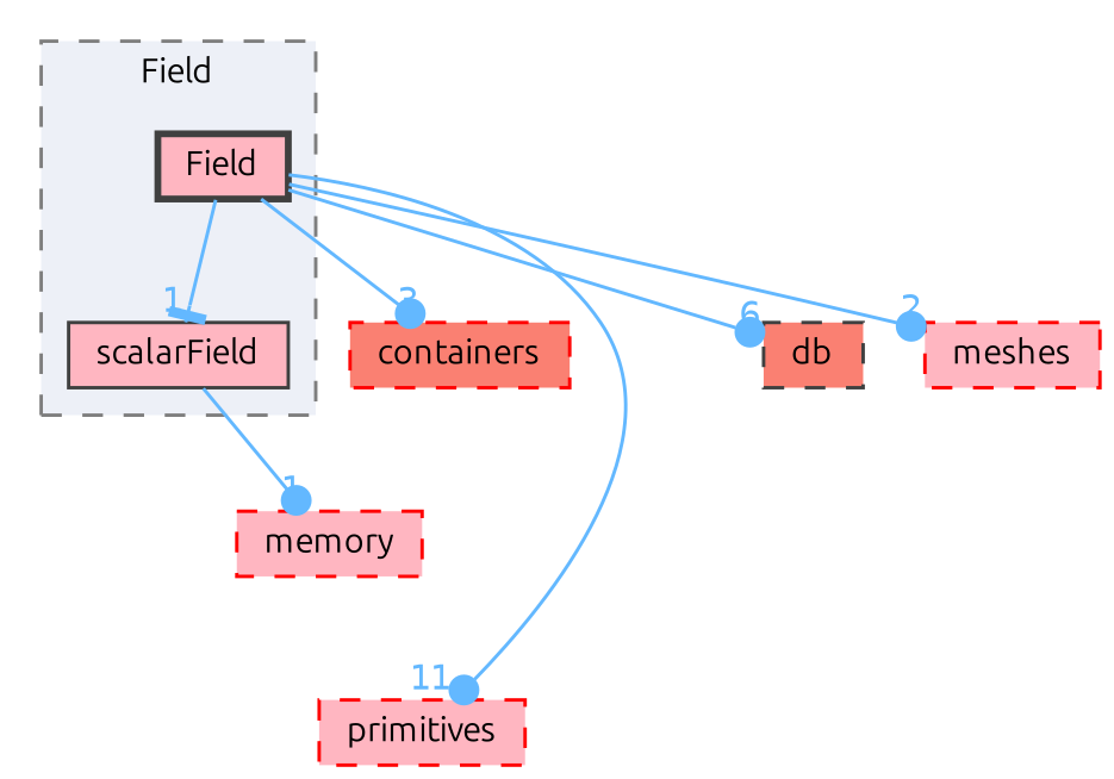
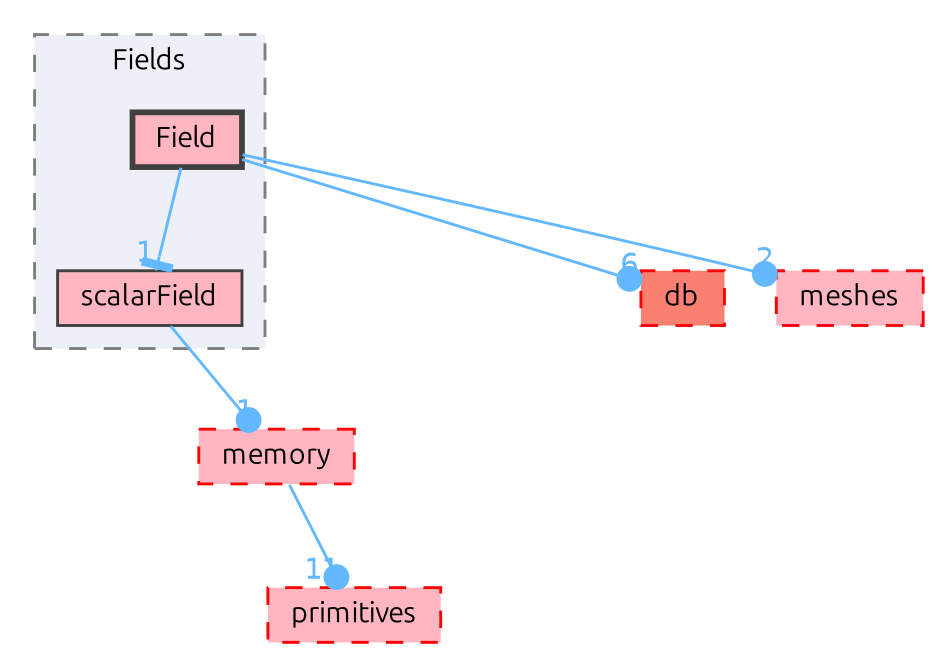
  digraph {
    compound=true
    fontname=Ubuntu
    node [color=red fillcolor=lightpink fontname=Ubuntu fontsize=10 shape=box style="filled,dashed"]
    edge [arrowhead=dot color=steelblue1 fontcolor=steelblue1 fontname=Ubuntu fontsize=10 headlabel=1 labeldistance=1.5 labelfontname=Helvetica labelfontsize=10]
    n1 [color=grey25 height=0.2 label=scalarField style=filled width=0.4]
    n2 [color=grey25 height=0.2 label=Field style="filled,bold" width=0.4]
    n3 [height=0.2 label=memory width=0.4]
-   n4 [fillcolor=salmon height=0.2 label=containers width=0.4]
    n5 [height=0.2 label=primitives width=0.4]
-   n6 [color=grey25 fillcolor=salmon height=0.2 label=db width=0.4]
+   n6 [fillcolor=salmon height=0.2 label=db width=0.4]
    n7 [height=0.2 label=meshes width=0.4]
    subgraph cluster_1 {
      bgcolor="#edf0f7"
      fontsize=10
-     label=Field
+     label=Fields
      pencolor=grey50
      style="filled,dashed"
      n1
      n2
    }
    n1 -> n3
    n2 -> n1 [arrowhead=tee]
-   n2 -> n4 [headlabel=3]
-   n2 -> n5 [headlabel=11]
+   n3 -> n5 [headlabel=11]
    n2 -> n6 [headlabel=6]
    n2 -> n7 [headlabel=2]
  }
